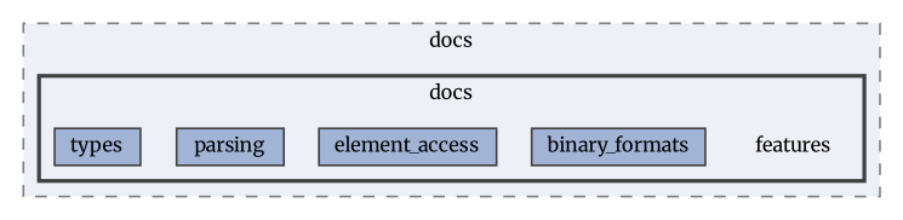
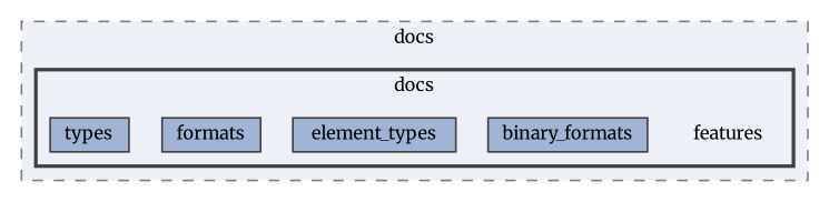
  digraph {
    compound=true
    fontname=Merriweather
    node [fontname=Merriweather fontsize=10 shape=box color=grey25 fillcolor="#a2b4d6" style=filled]
    n1 [height=0.2 label=features shape=plaintext width=0.4 color="" fillcolor="" style=""]
    n2 [height=0.2 label=binary_formats width=0.4]
-   n3 [height=0.2 label=element_access width=0.4]
-   n4 [height=0.2 label=parsing width=0.4]
+   n3 [height=0.2 label=element_types width=0.4]
+   n4 [height=0.2 label=formats width=0.4]
    n5 [height=0.2 label=types width=0.4]
    subgraph cluster_1 {
      bgcolor="#edf0f7"
      fontsize=10
      label=docs
      pencolor=grey50
      style="filled,dashed"
      subgraph cluster_2 {
        bgcolor="#edf0f7"
        fontsize=10
        pencolor=grey25
        style="filled,bold"
        n1
        n2
        n3
        n4
        n5
      }
    }
  }
